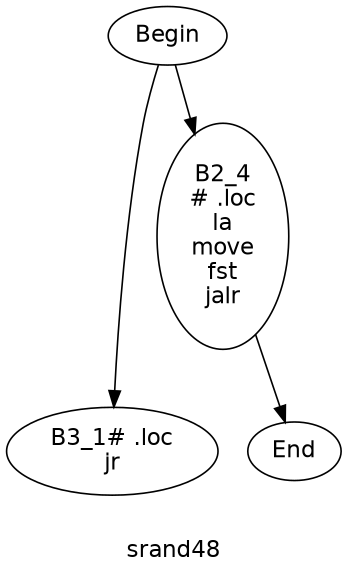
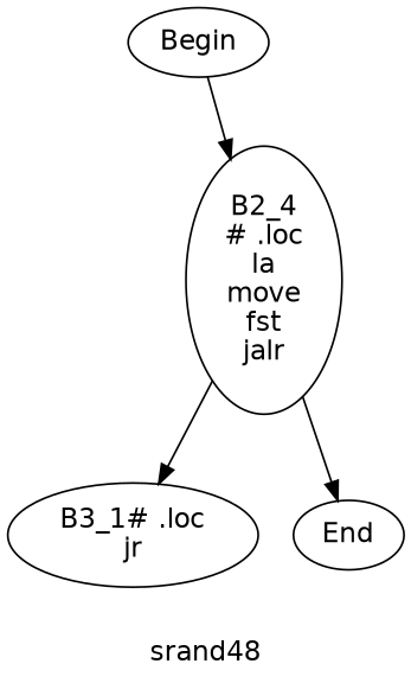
  digraph {
    color=purple
    fontname="DejaVu Sans"
    label=srand48
    style=dashed
    node [fontname="DejaVu Sans"]
    edge [fontname="DejaVu Sans"]
    n1 [label=Begin]
    n2 [label="B2_4\n# .loc\nla\nmove\nfst\njalr\n"]
    n3 [label="B3_1# .loc\njr\n"]
    n4 [label=End]
    n1 -> n2
-   n1 -> n3
+   n2 -> n3
    n2 -> n4
  }
